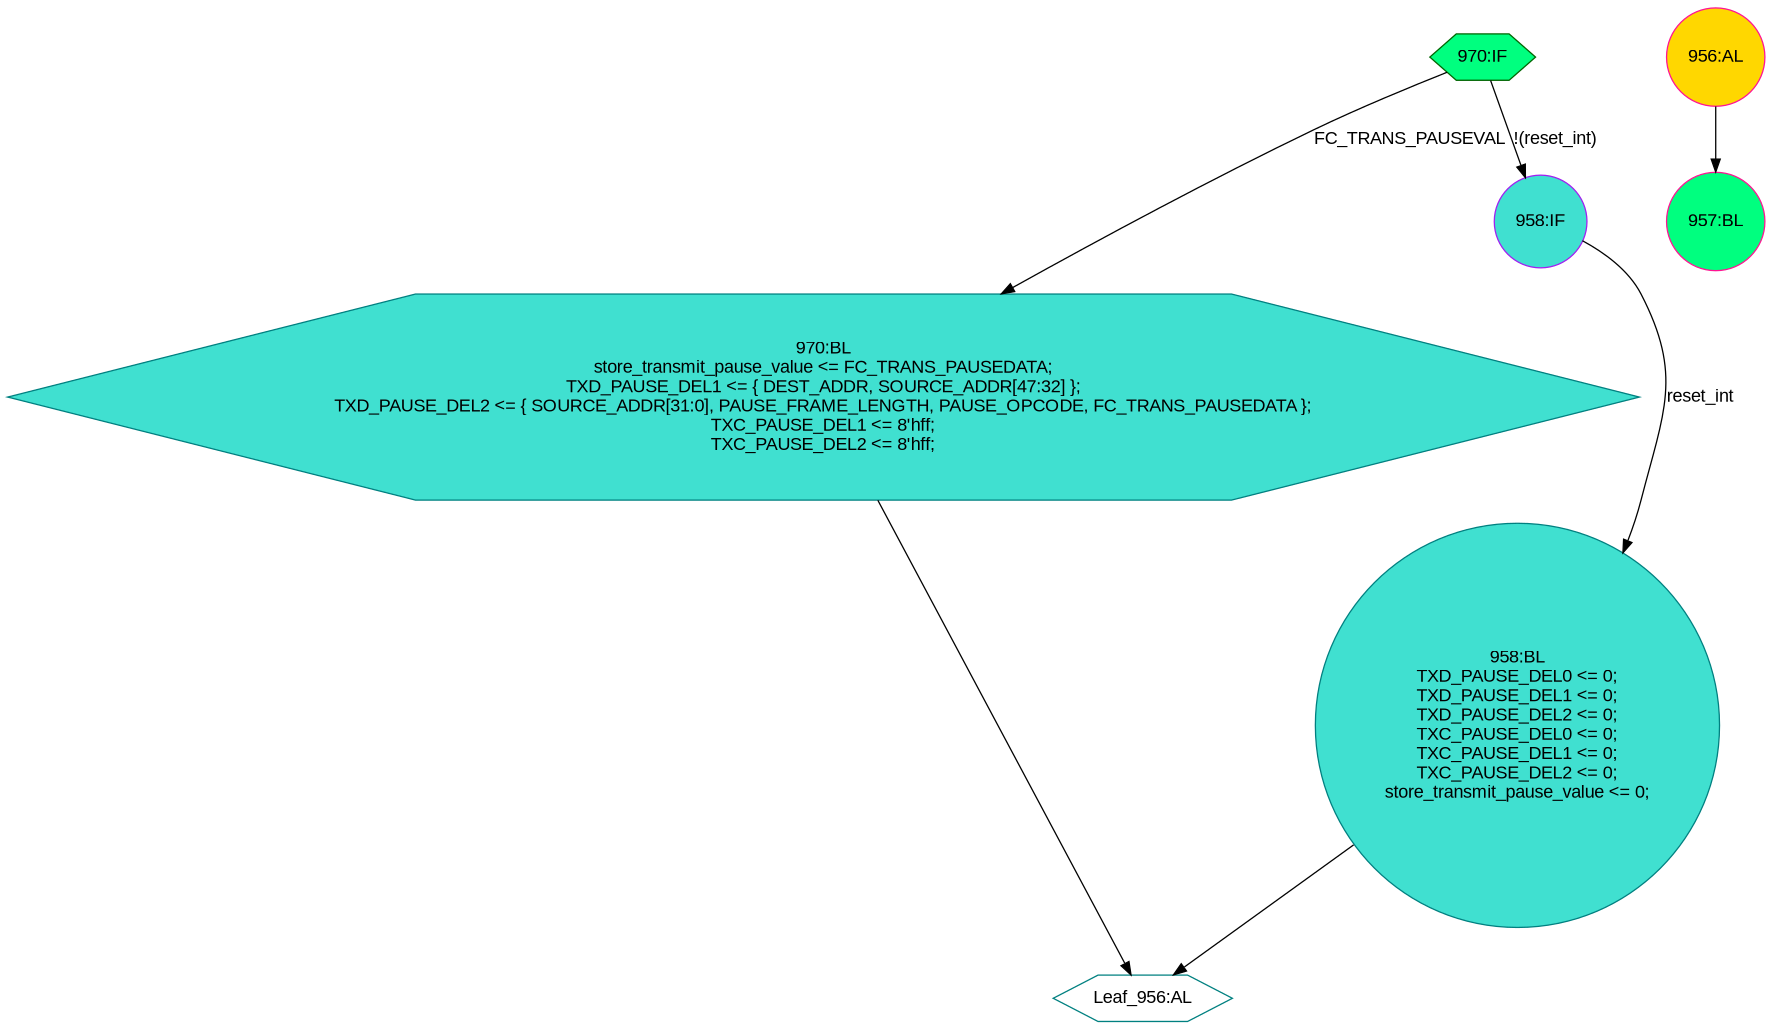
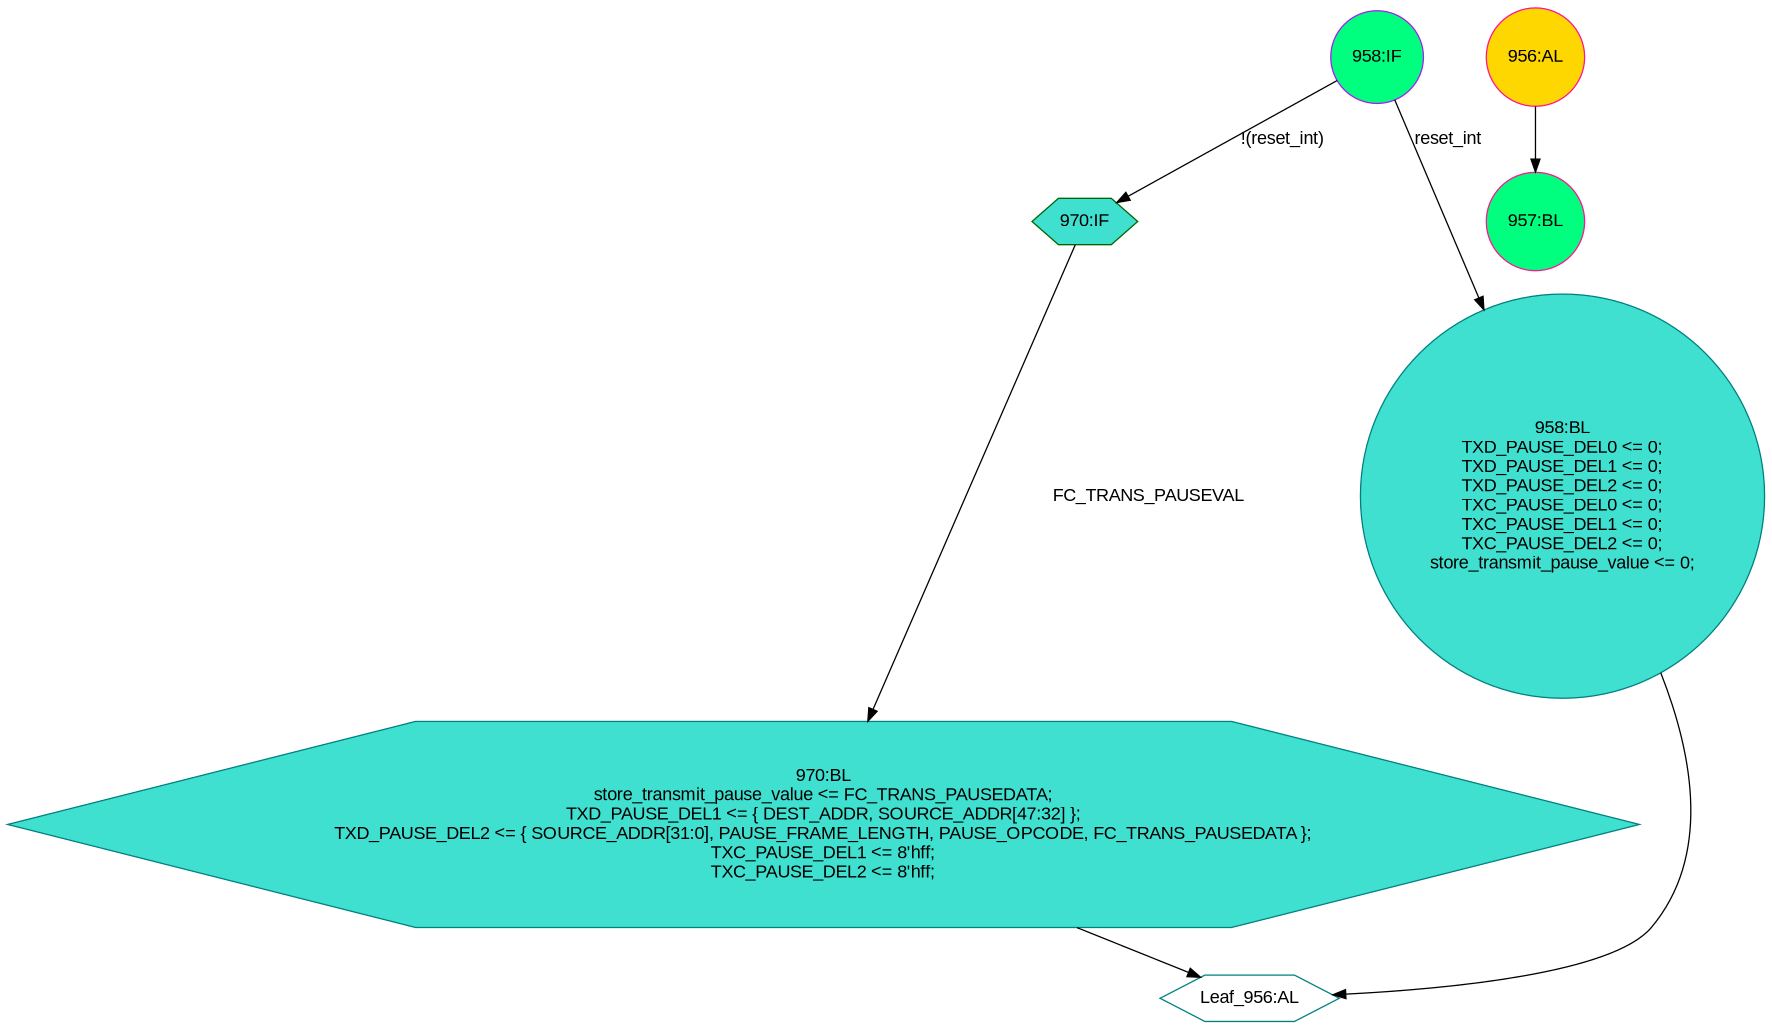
  strict digraph {
    fontname="Liberation Sans"
    node [color=teal fillcolor=springgreen fontname="Liberation Sans" shape=circle statements="[]" style=filled typ=Block]
    edge [cond="[]" fontname="Liberation Sans" lineno=None]
-   n1 [ast="<pyverilog.vparser.ast.IfStatement object at 0x7f2e132e9f90>" color=darkgreen label="970:IF" shape=hexagon typ=IfStatement]
+   n1 [ast="<pyverilog.vparser.ast.IfStatement object at 0x7f2e132e9f90>" color=darkgreen fillcolor=turquoise label="970:IF" shape=hexagon typ=IfStatement]
    n2 [ast="<pyverilog.vparser.ast.Block object at 0x7f2e132e9710>" fillcolor=turquoise label="970:BL\nstore_transmit_pause_value <= FC_TRANS_PAUSEDATA;\nTXD_PAUSE_DEL1 <= { DEST_ADDR, SOURCE_ADDR[47:32] };\nTXD_PAUSE_DEL2 <= { SOURCE_ADDR[31:0], PAUSE_FRAME_LENGTH, PAUSE_OPCODE, FC_TRANS_PAUSEDATA };\nTXC_PAUSE_DEL1 <= 8'hff;\nTXC_PAUSE_DEL2 <= 8'hff;" shape=hexagon statements="[<pyverilog.vparser.ast.NonblockingSubstitution object at 0x7f2e132e9090>, <pyverilog.vparser.ast.NonblockingSubstitution object at 0x7f2e132e9450>, <pyverilog.vparser.ast.NonblockingSubstitution object at 0x7f2e132e9d10>, <pyverilog.vparser.ast.NonblockingSubstitution object at 0x7f2e132e9c10>, <pyverilog.vparser.ast.NonblockingSubstitution object at 0x7f2e132e96d0>]"]
    n3 [def_var="['TXD_PAUSE_DEL1', 'TXD_PAUSE_DEL0', 'TXD_PAUSE_DEL2', 'store_transmit_pause_value', 'TXC_PAUSE_DEL0', 'TXC_PAUSE_DEL1', 'TXC_PAUSE_DEL2']" label="Leaf_956:AL" shape=hexagon fillcolor="" statements="" style="" typ=""]
    n4 [ast="<pyverilog.vparser.ast.Block object at 0x7f2e12ff0b50>" fillcolor=turquoise label="958:BL\nTXD_PAUSE_DEL0 <= 0;\nTXD_PAUSE_DEL1 <= 0;\nTXD_PAUSE_DEL2 <= 0;\nTXC_PAUSE_DEL0 <= 0;\nTXC_PAUSE_DEL1 <= 0;\nTXC_PAUSE_DEL2 <= 0;\nstore_transmit_pause_value <= 0;" statements="[<pyverilog.vparser.ast.NonblockingSubstitution object at 0x7f2e12ff00d0>, <pyverilog.vparser.ast.NonblockingSubstitution object at 0x7f2e12ff0250>, <pyverilog.vparser.ast.NonblockingSubstitution object at 0x7f2e12ff03d0>, <pyverilog.vparser.ast.NonblockingSubstitution object at 0x7f2e12ff0550>, <pyverilog.vparser.ast.NonblockingSubstitution object at 0x7f2e12ff06d0>, <pyverilog.vparser.ast.NonblockingSubstitution object at 0x7f2e12ff0850>, <pyverilog.vparser.ast.NonblockingSubstitution object at 0x7f2e12ff09d0>]"]
    n5 [ast="<pyverilog.vparser.ast.Block object at 0x7f2e12ff0b90>" color=deeppink label="957:BL"]
-   n6 [ast="<pyverilog.vparser.ast.IfStatement object at 0x7f2e12ff0bd0>" color=purple fillcolor=turquoise label="958:IF" typ=IfStatement]
+   n6 [ast="<pyverilog.vparser.ast.IfStatement object at 0x7f2e12ff0bd0>" color=purple label="958:IF" typ=IfStatement]
    n7 [ast="<pyverilog.vparser.ast.Always object at 0x7f2e12ff0c50>" clk_sens=True color=deeppink fillcolor=gold label="956:AL" sens="['TX_CLK', 'reset_int']" typ=Always use_var="['PAUSE_FRAME_LENGTH', 'reset_int', 'FC_TRANS_PAUSEDATA', 'SOURCE_ADDR', 'FC_TRANS_PAUSEVAL']"]
    n1 -> n2 [cond="['FC_TRANS_PAUSEVAL']" label=FC_TRANS_PAUSEVAL lineno=970]
    n2 -> n3
    n4 -> n3
-   n1 -> n6 [cond="['reset_int']" label="!(reset_int)" lineno=958]
+   n6 -> n1 [cond="['reset_int']" label="!(reset_int)" lineno=958]
    n6 -> n4 [cond="['reset_int']" label=reset_int lineno=958]
    n7 -> n5
  }
